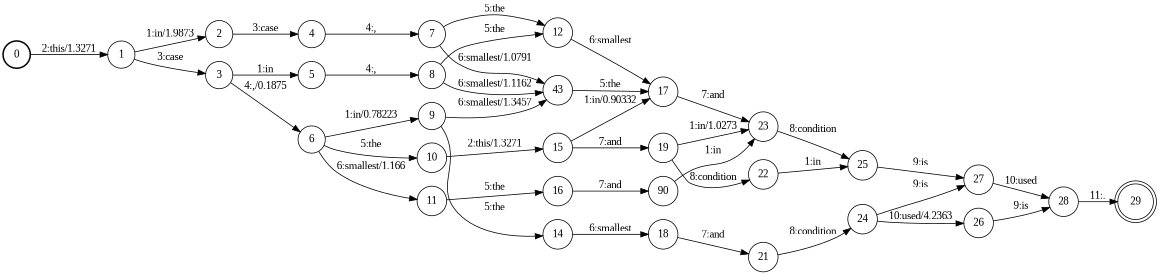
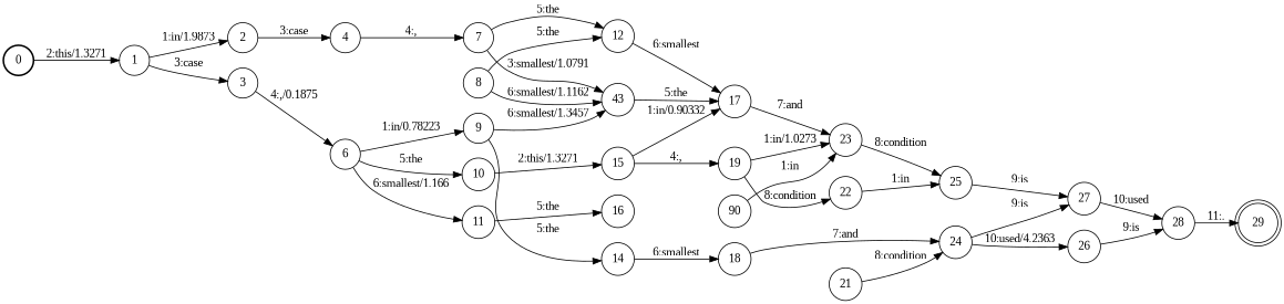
  digraph {
    fontname="Liberation Serif"
    nodesep=0.25
    rankdir=LR
    ranksep=0.4
    node [fontname="Liberation Serif" fontsize=14 shape=circle style=solid]
    edge [fontname="Liberation Serif" fontsize=14]
    n1 [label=0 style=bold]
    n2 [label=1]
    n3 [label=2]
    n4 [label=3]
    n5 [label=4]
-   n6 [label=5]
    n7 [label=6]
    n8 [label=7]
    n9 [label=8]
    n10 [label=9]
    n11 [label=10]
    n12 [label=11]
    n13 [label=12]
    n14 [label=43]
    n15 [label=14]
    n16 [label=15]
    n17 [label=16]
    n18 [label=17]
    n19 [label=18]
    n20 [label=19]
    n21 [label=90]
    n22 [label=23]
    n23 [label=21]
    n24 [label=22]
    n25 [label=25]
    n26 [label=24]
    n27 [label=27]
    n28 [label=26]
    n29 [label=28]
    n30 [label=29 shape=doublecircle]
    n1 -> n2 [label="2:this/1.3271"]
    n2 -> n3 [label="1:in/1.9873"]
    n2 -> n4 [label="3:case"]
    n3 -> n5 [label="3:case"]
-   n4 -> n6 [label="1:in"]
    n4 -> n7 [label="4:,/0.1875"]
    n5 -> n8 [label="4:,"]
-   n6 -> n9 [label="4:,"]
    n7 -> n10 [label="1:in/0.78223"]
    n7 -> n11 [label="5:the"]
    n7 -> n12 [label="6:smallest/1.166"]
    n8 -> n13 [label="5:the"]
-   n8 -> n14 [label="6:smallest/1.0791"]
+   n8 -> n14 [label="3:smallest/1.0791"]
    n9 -> n13 [label="5:the"]
    n9 -> n14 [label="6:smallest/1.1162"]
    n10 -> n14 [label="6:smallest/1.3457"]
    n10 -> n15 [label="5:the"]
    n11 -> n16 [label="2:this/1.3271"]
    n12 -> n17 [label="5:the"]
    n13 -> n18 [label="6:smallest"]
    n14 -> n18 [label="5:the"]
    n15 -> n19 [label="6:smallest"]
    n16 -> n18 [label="1:in/0.90332"]
-   n16 -> n20 [label="7:and"]
-   n17 -> n21 [label="7:and"]
+   n16 -> n20 [label="4:,"]
    n18 -> n22 [label="7:and"]
-   n19 -> n23 [label="7:and"]
+   n19 -> n26 [label="7:and"]
    n20 -> n22 [label="1:in/1.0273"]
    n20 -> n24 [label="8:condition"]
    n21 -> n22 [label="1:in"]
    n22 -> n25 [label="8:condition"]
    n23 -> n26 [label="8:condition"]
    n24 -> n25 [label="1:in"]
    n25 -> n27 [label="9:is"]
    n26 -> n27 [label="9:is"]
    n26 -> n28 [label="10:used/4.2363"]
    n27 -> n29 [label="10:used"]
    n28 -> n29 [label="9:is"]
    n29 -> n30 [label="11:."]
  }
